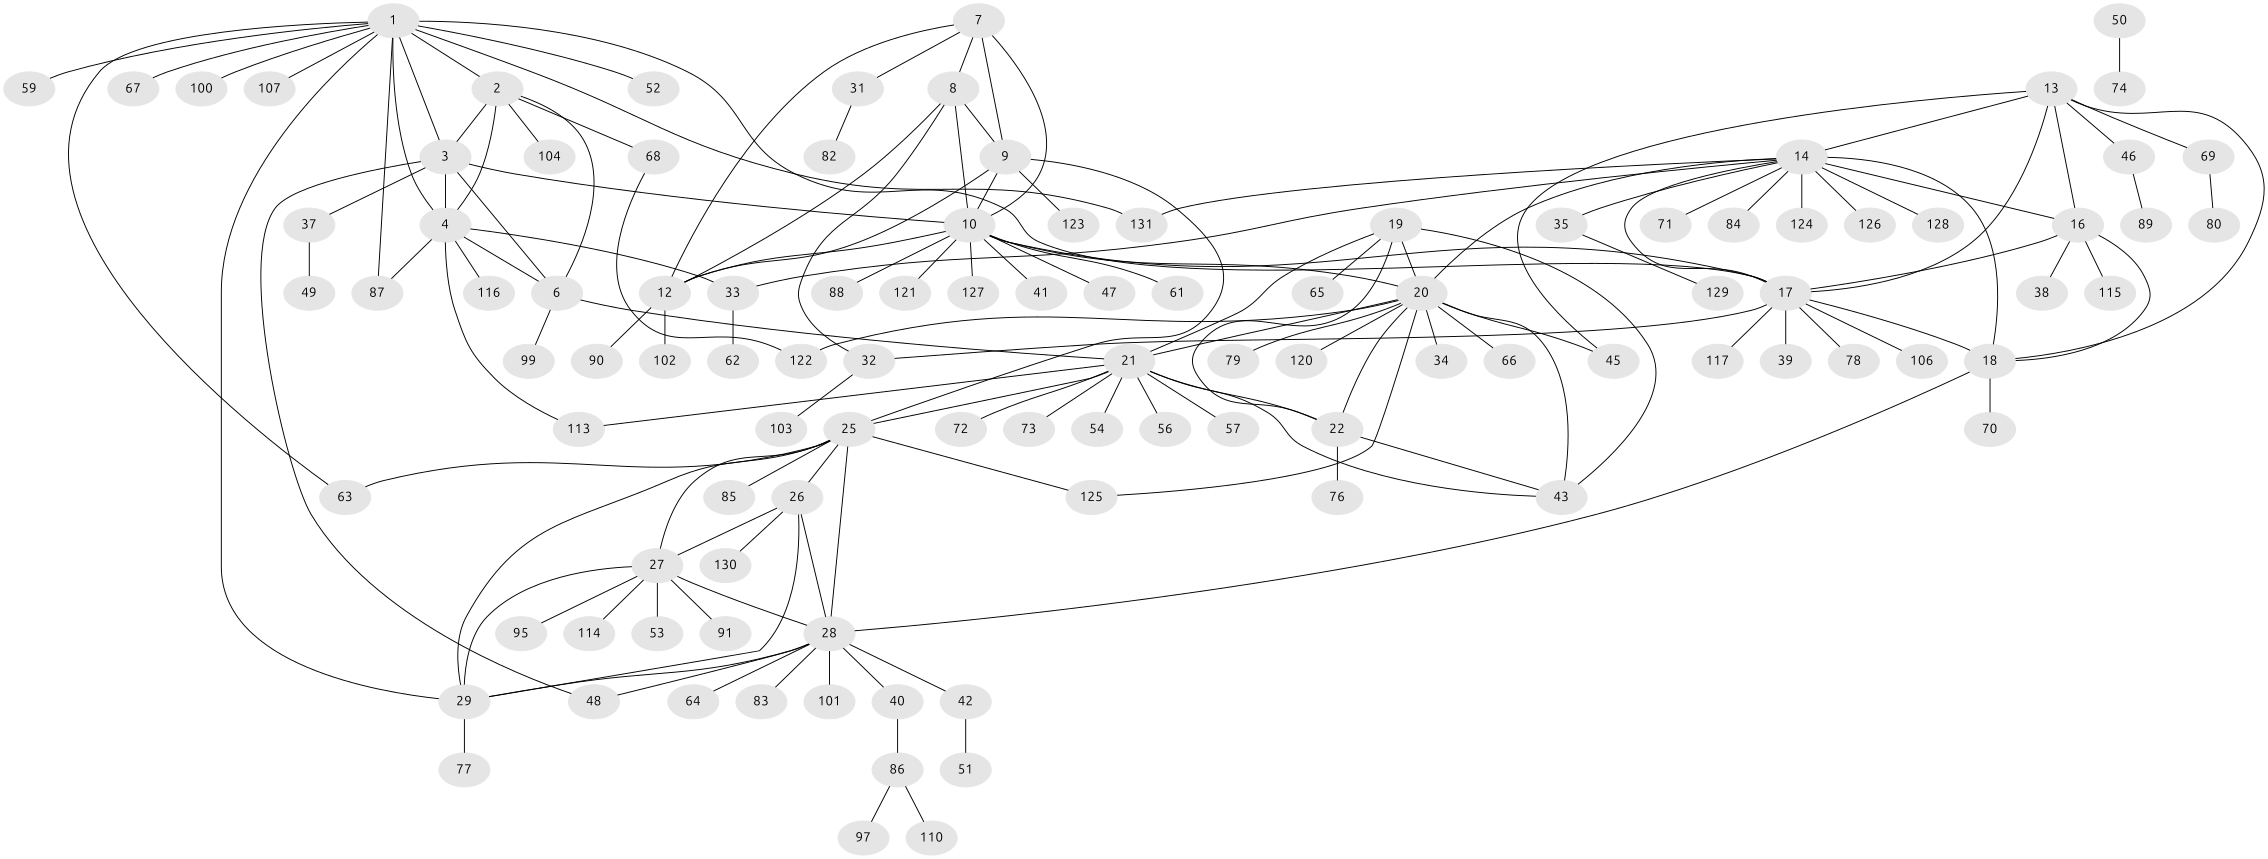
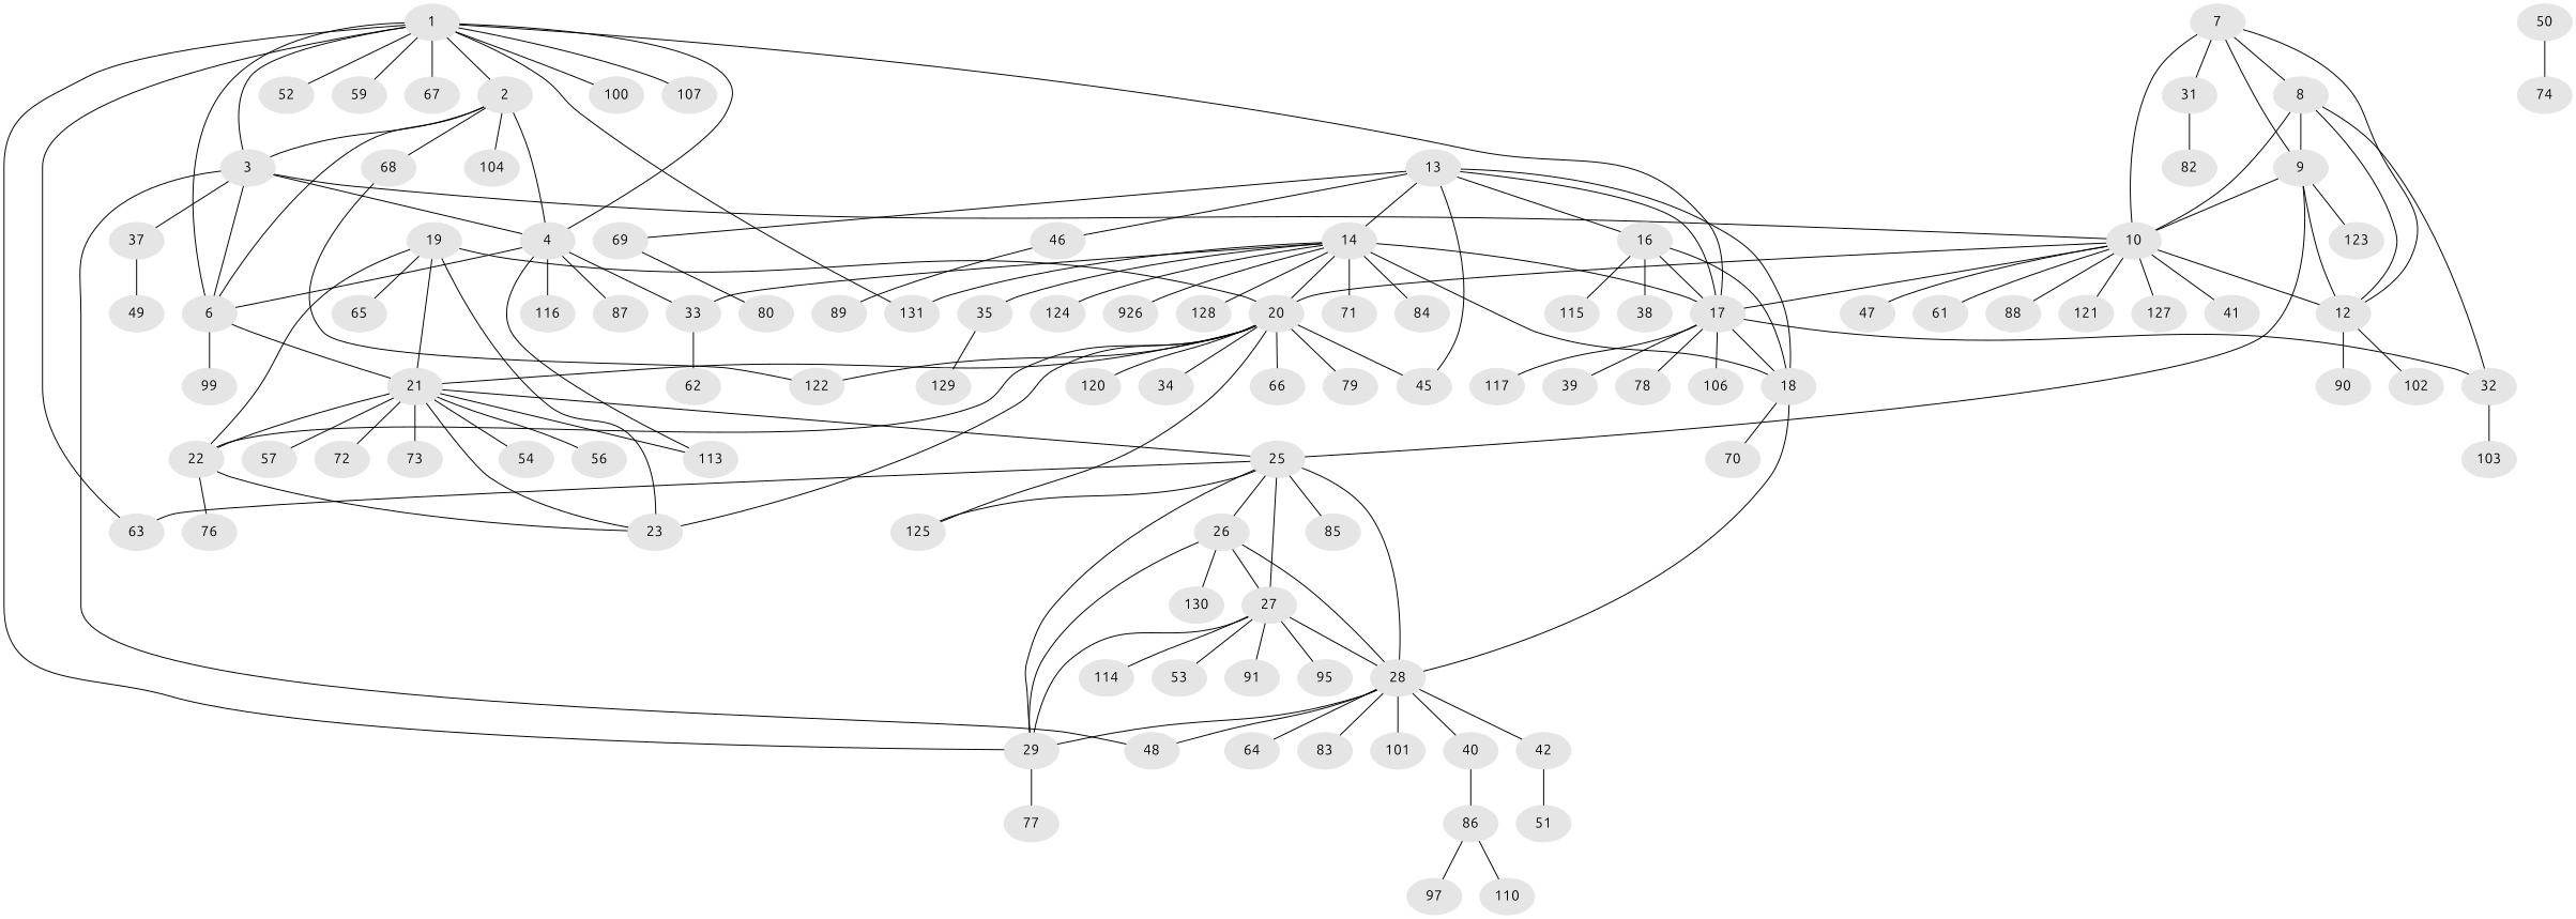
  graph {
    fontname=Ubuntu
    node [color=gray90 fontname=Ubuntu style=filled]
    edge [fontname=Ubuntu]
    1 [super="+5"]
    2 [super="+112"]
    3 [super="+58"]
    4 [super="+60"]
    6 [super="+94"]
    17 [super="+111"]
    29 [super="+43"]
    52
    59
    63
    67
    100
    107
    131
    68
    104
    10 [super="+11"]
    37
    48
    33
    87
    113
    116
    21 [super="+98"]
    99
    32 [super="+118"]
    18
    39
    78
    106
    117
    77
    122
    12 [super="+36"]
    20 [super="+24"]
    41
    47
    61
    88
    121
    127
    49
    62
    25 [super="+55"]
    22 [super="+96"]
-   23 [label=43]
+   23
    54
    56
    57
    72
    73
    7
    8
    9 [super="+108"]
    31
    123
    90
    102
    82
    103
    28 [super="+30"]
    125
    26 [super="+92"]
    27 [super="+81"]
    85
    45
    34
    66
    79
    120
    13 [super="+44"]
    14 [super="+15"]
    16
    46
    69
    35 [super="+93"]
    71
    84
    124
-   126
+   126 [label=926]
    128
    38
    115
    70
    89
    80
    129
    40 [super="+119"]
    42 [super="+105"]
    64
    83 [super="+109"]
    101
    19 [super="+75"]
    65
    76
    50
    74
    130
    53
    91
    95
    114
    86
    51
    97
    110
    1 -- 2 [weight=2]
    1 -- 3 [weight=2]
    1 -- 4 [weight=2]
-   1 -- 87 [weight=2]
+   1 -- 6 [weight=2]
    1 -- 17
    1 -- 29
    1 -- 52
    1 -- 59
    1 -- 63
    1 -- 67
    1 -- 100
    1 -- 107
    1 -- 131
    2 -- 3
    2 -- 4
    2 -- 6
    2 -- 68
    2 -- 104
    3 -- 4
    3 -- 6
    3 -- 10
    3 -- 37
    3 -- 48
    4 -- 6
    4 -- 33
    4 -- 87
    4 -- 113
    4 -- 116
    6 -- 21
    6 -- 99
    17 -- 32
    17 -- 18
    17 -- 39
    17 -- 78
    17 -- 106
    17 -- 117
    29 -- 77
    68 -- 122
    10 -- 17
    10 -- 12 [weight=2]
    10 -- 20
    10 -- 41
    10 -- 47
    10 -- 61
    10 -- 88
    10 -- 121
    10 -- 127
    37 -- 49
    33 -- 62
    21 -- 113
    21 -- 25
    21 -- 22
    21 -- 23
    21 -- 54
    21 -- 56
    21 -- 57
    21 -- 72
    21 -- 73
    32 -- 103
    18 -- 28
    18 -- 70
    12 -- 90
    12 -- 102
    20 -- 21 [weight=2]
    20 -- 122
    20 -- 22 [weight=2]
    20 -- 23 [weight=2]
    20 -- 125
    20 -- 45
    20 -- 34
    20 -- 66
    20 -- 79
    20 -- 120
    25 -- 29
    25 -- 63
    25 -- 28 [weight=2]
    25 -- 125
    25 -- 26
    25 -- 27
    25 -- 85
    22 -- 23
    22 -- 76
    7 -- 10 [weight=2]
    7 -- 12
    7 -- 8
    7 -- 9
    7 -- 31
    8 -- 10 [weight=2]
    8 -- 32
    8 -- 12
    8 -- 9
    9 -- 10 [weight=2]
    9 -- 12
    9 -- 25
    9 -- 123
    31 -- 82
    28 -- 29 [weight=2]
    28 -- 48
    28 -- 40
    28 -- 42
    28 -- 64
    28 -- 83
    28 -- 101
    26 -- 29
    26 -- 28 [weight=2]
    26 -- 27
    26 -- 130
    27 -- 29
    27 -- 28 [weight=2]
    27 -- 53
    27 -- 91
    27 -- 95
    27 -- 114
    13 -- 17
    13 -- 18
    13 -- 45
    13 -- 14 [weight=2]
    13 -- 16
    13 -- 46
    13 -- 69
    14 -- 17 [weight=2]
    14 -- 131
    14 -- 33
    14 -- 18 [weight=2]
    14 -- 20
-   14 -- 16 [weight=2]
    14 -- 35
    14 -- 71
    14 -- 84
    14 -- 124
    14 -- 126
    14 -- 128
    16 -- 17
    16 -- 18
    16 -- 38
    16 -- 115
    46 -- 89
    69 -- 80
    35 -- 129
    40 -- 86
    42 -- 51
    19 -- 21
    19 -- 20 [weight=2]
    19 -- 22
    19 -- 23
    19 -- 65
    50 -- 74
    86 -- 97
    86 -- 110
  }
